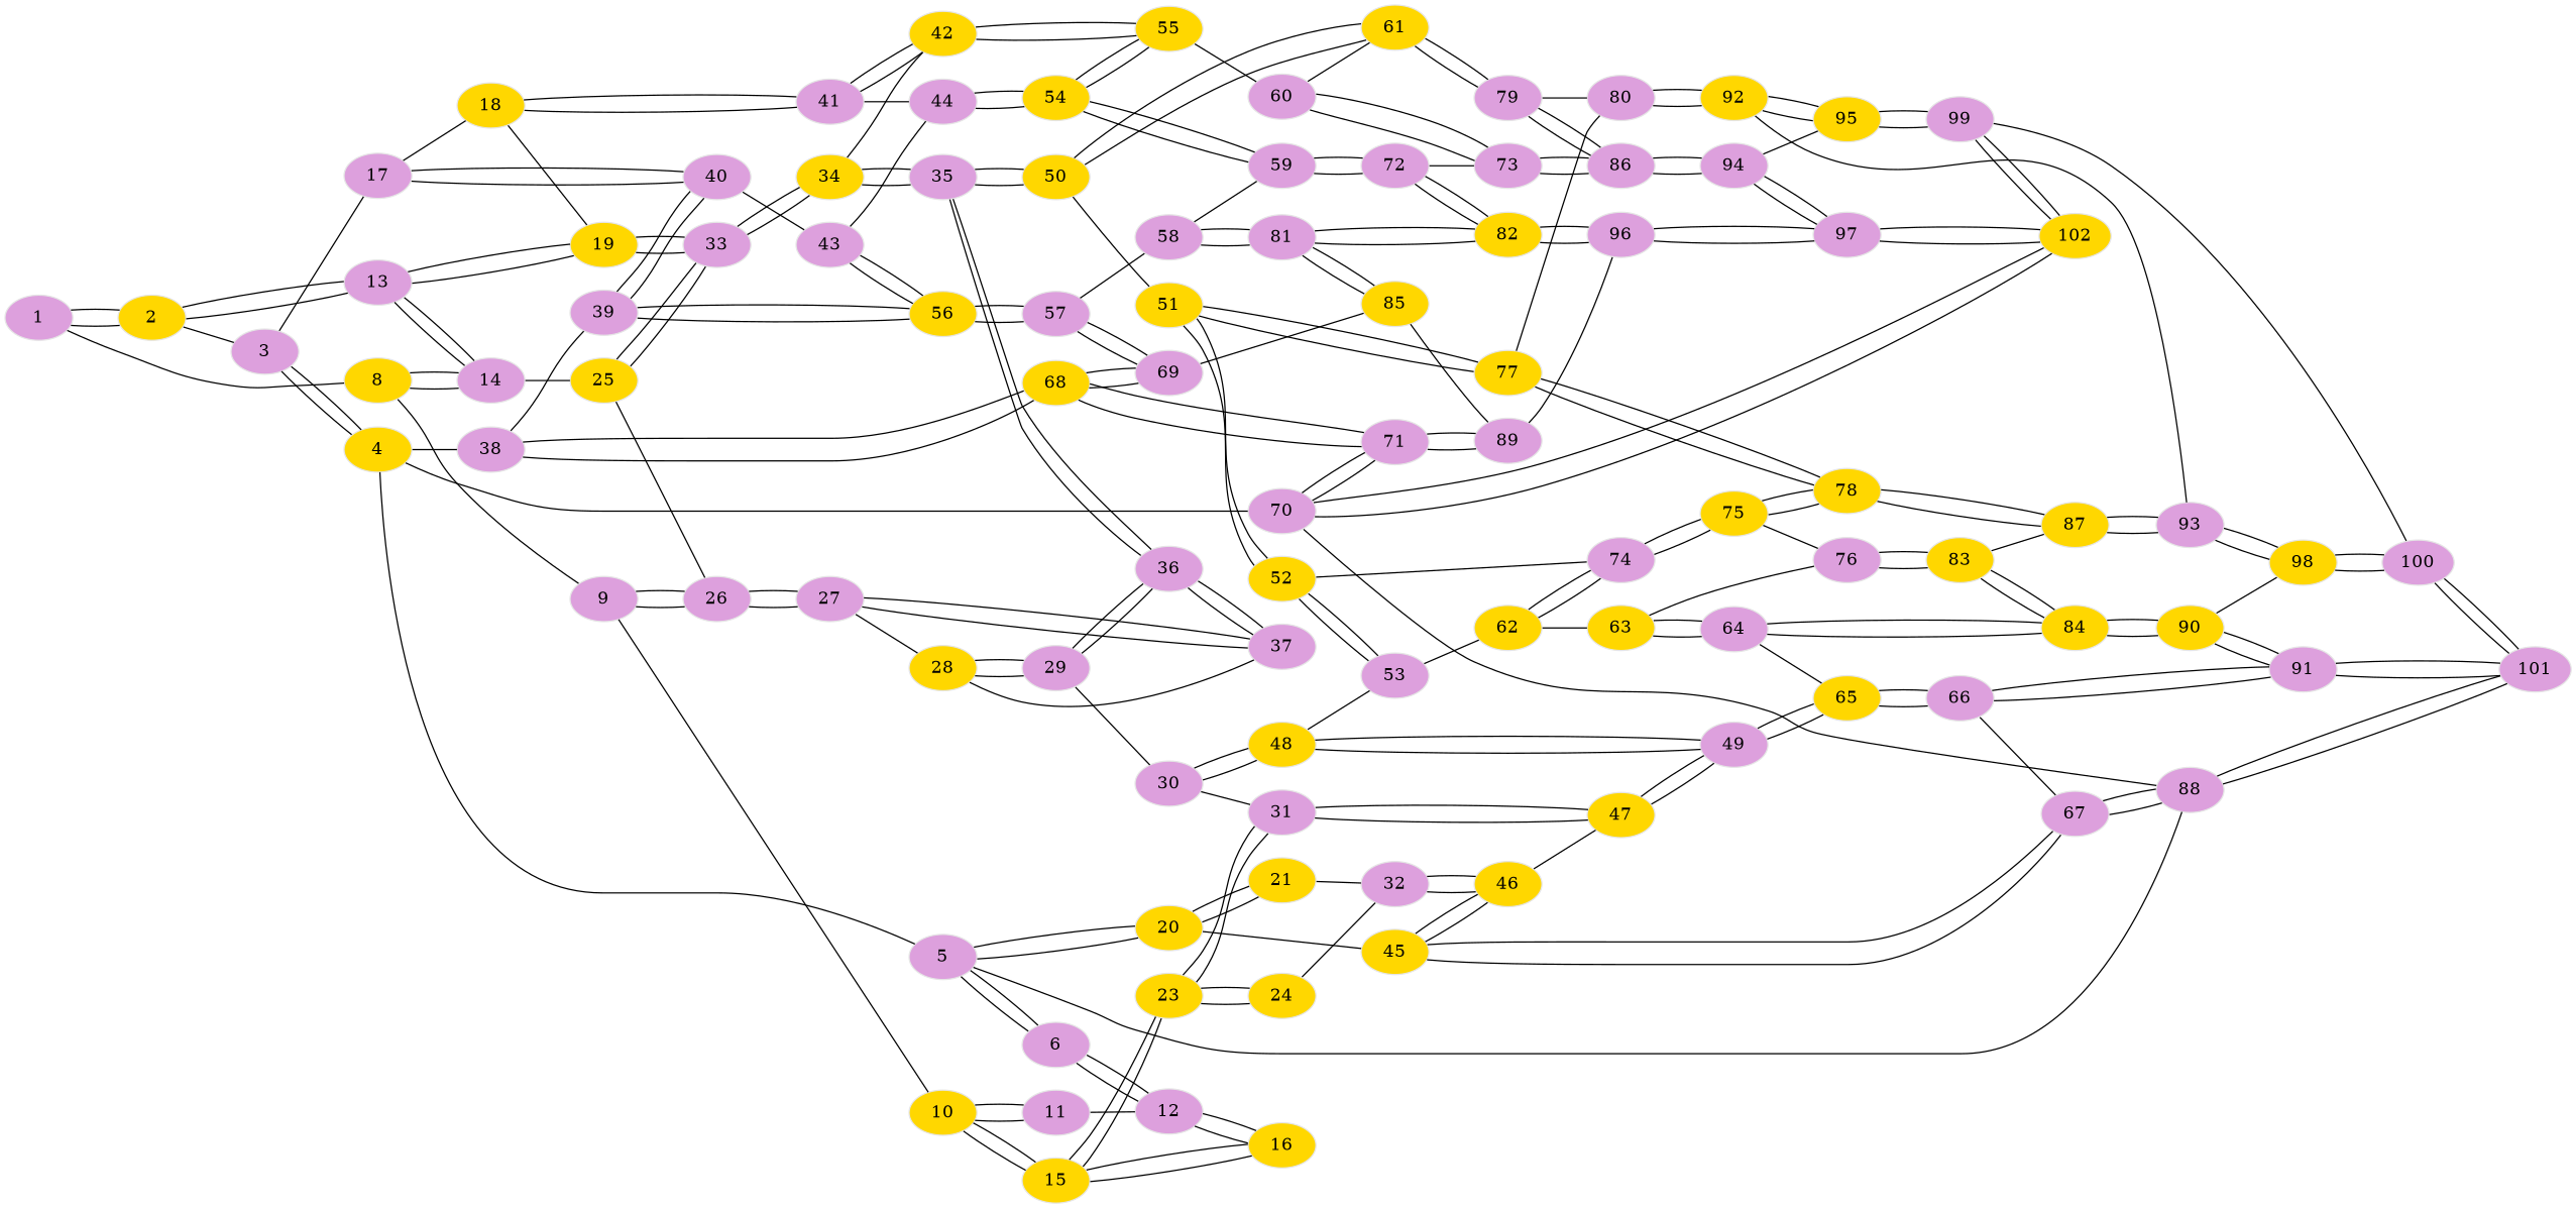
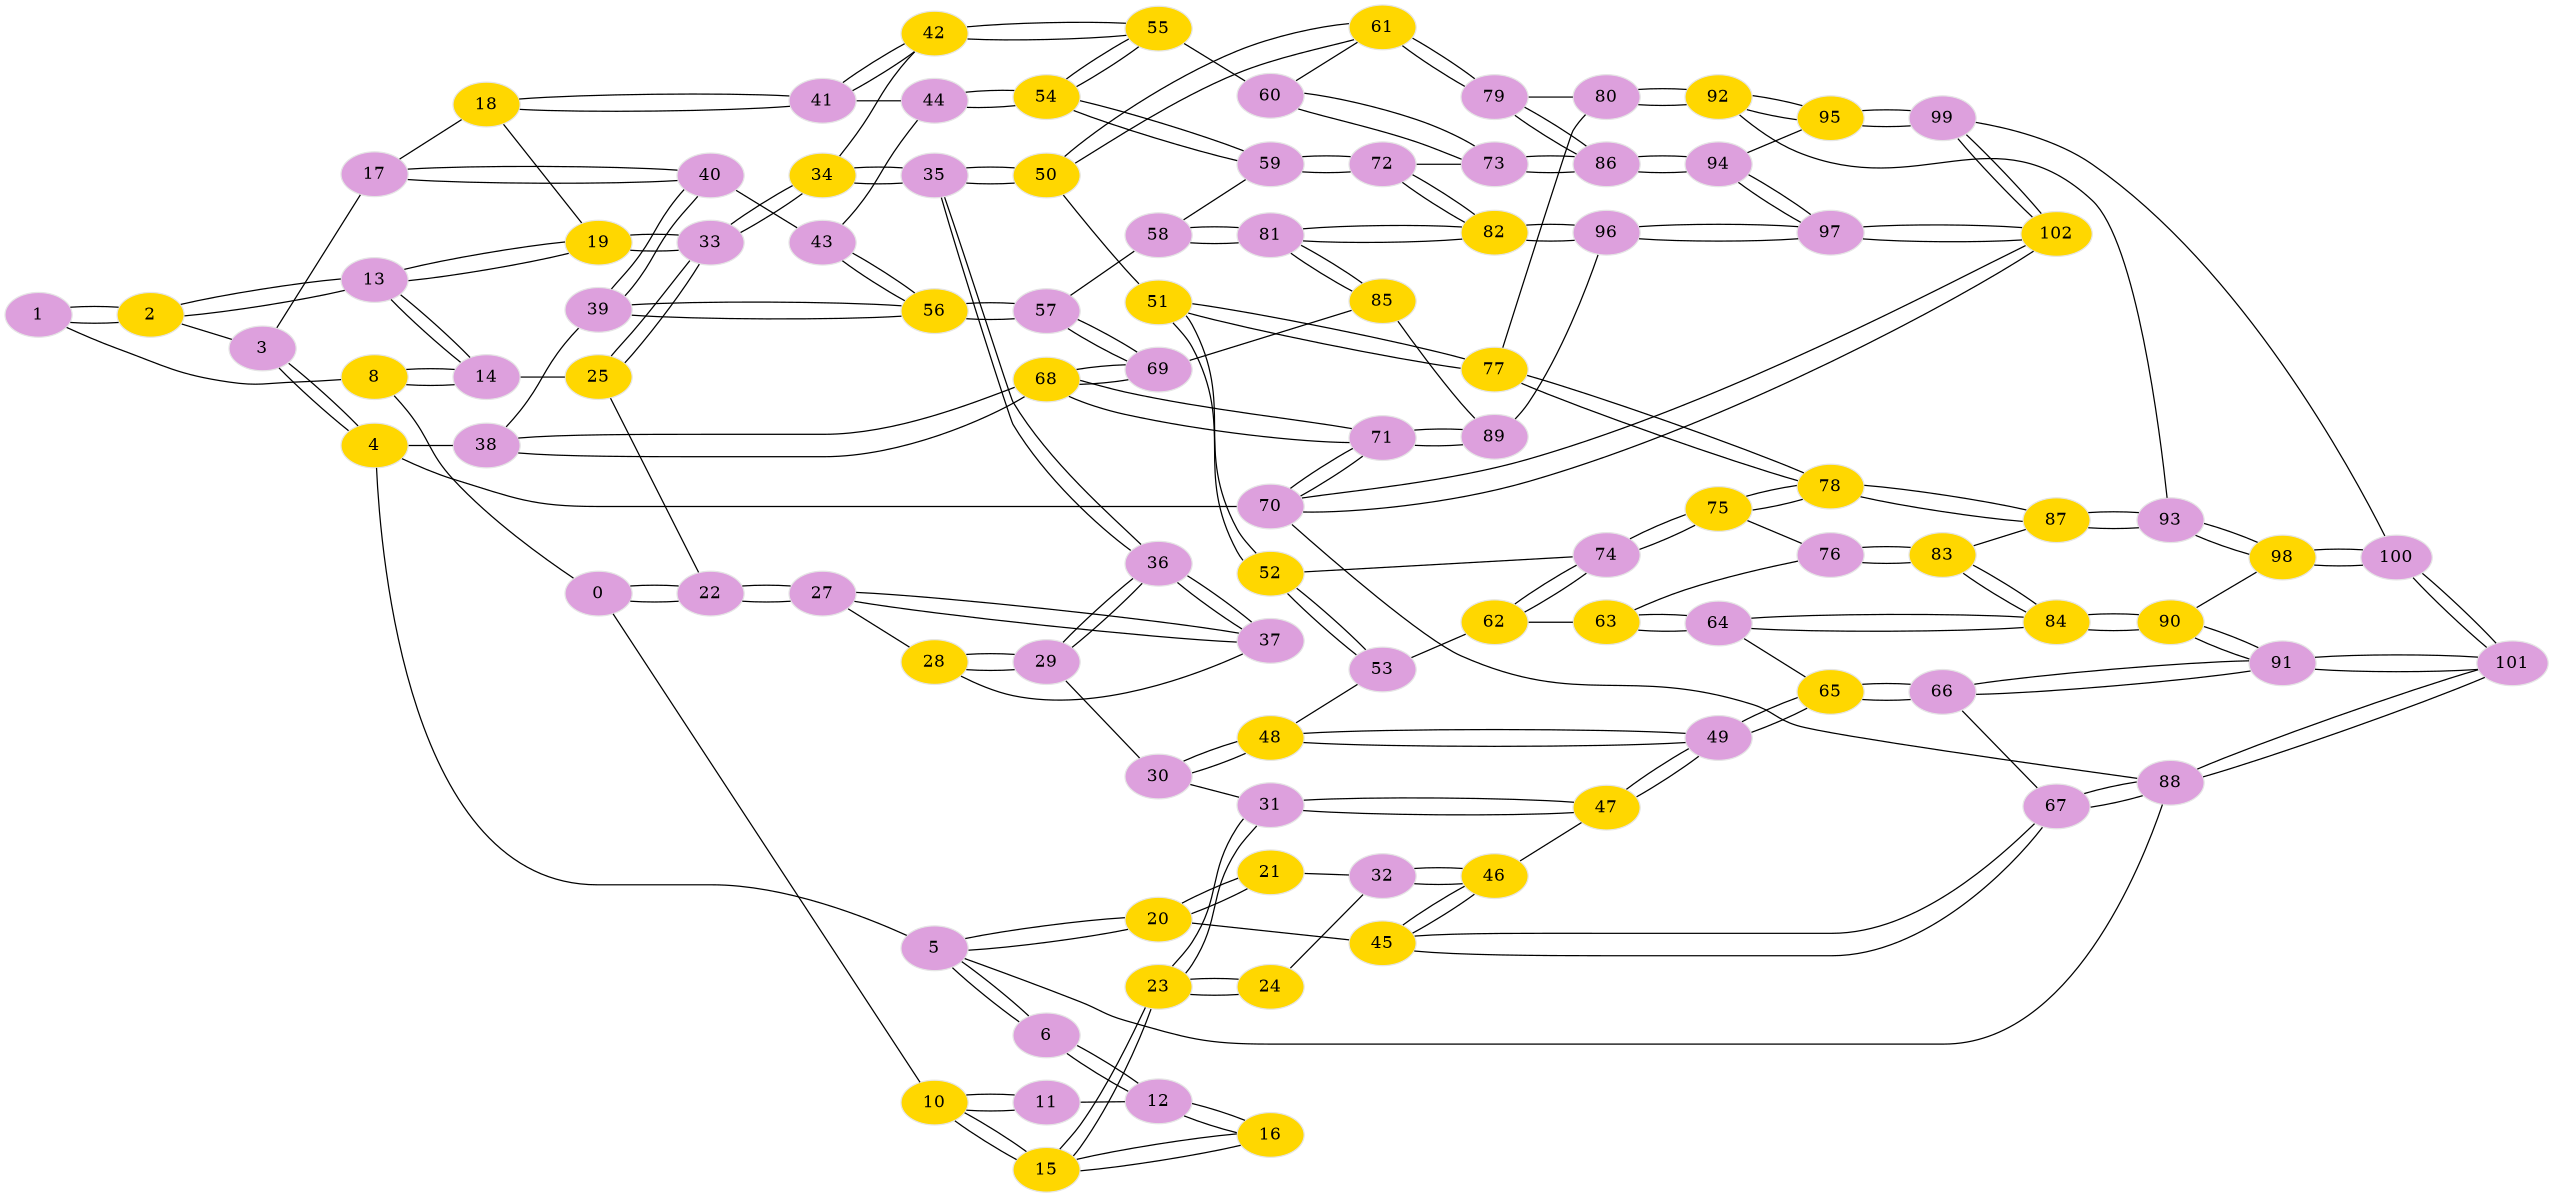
  graph {
    rankdir=LR
    node [color=gray90 fillcolor=plum style=filled]
    2 [fillcolor=gold]
    1
    8 [fillcolor=gold]
    3
    13
-   9
+   9 [label=0]
    14
    4 [fillcolor=gold]
    17
    19 [fillcolor=gold]
    5
    38
    70
    18 [fillcolor=gold]
    40
    6
    20 [fillcolor=gold]
    88
    39
    68 [fillcolor=gold]
    71
    102 [fillcolor=gold]
    12
    21 [fillcolor=gold]
    45 [fillcolor=gold]
    101
    16 [fillcolor=gold]
    11
    10 [fillcolor=gold]
-   26
+   26 [label=22]
    25 [fillcolor=gold]
    15 [fillcolor=gold]
    27
    23 [fillcolor=gold]
    33
    24 [fillcolor=gold]
    31
    41
    43
    42 [fillcolor=gold]
    44
    34 [fillcolor=gold]
    32
    46 [fillcolor=gold]
    67
    47 [fillcolor=gold]
    28 [fillcolor=gold]
    37
    29
    30
    36
    48 [fillcolor=gold]
    49
    53
    35
    50 [fillcolor=gold]
    55 [fillcolor=gold]
    51 [fillcolor=gold]
    61 [fillcolor=gold]
    56 [fillcolor=gold]
    69
    57
    54 [fillcolor=gold]
    60
    59
    65 [fillcolor=gold]
    62 [fillcolor=gold]
    66
    52 [fillcolor=gold]
    77 [fillcolor=gold]
    79
    74
    78 [fillcolor=gold]
    80
    75 [fillcolor=gold]
    63 [fillcolor=gold]
    72
    73
    58
    81
    85 [fillcolor=gold]
    82 [fillcolor=gold]
    86
    64
    76
    84 [fillcolor=gold]
    83 [fillcolor=gold]
    90 [fillcolor=gold]
    91
    89
    96
    94
    87 [fillcolor=gold]
    92 [fillcolor=gold]
    93
    95 [fillcolor=gold]
    97
    98 [fillcolor=gold]
    100
    99
    2 -- 3
    2 -- 13
    2 -- 13
    1 -- 2
    1 -- 2
    1 -- 8
    8 -- 9
    8 -- 14
    8 -- 14
    3 -- 4
    3 -- 4
    3 -- 17
    13 -- 14
    13 -- 14
    13 -- 19
    13 -- 19
    9 -- 10
    9 -- 26
    9 -- 26
    14 -- 25
    4 -- 5
    4 -- 38
    4 -- 70
    17 -- 18
    17 -- 40
    17 -- 40
    19 -- 33
    19 -- 33
    5 -- 6
    5 -- 6
    5 -- 20
    5 -- 20
    5 -- 88
    38 -- 39
    38 -- 68
    38 -- 68
    70 -- 88
    70 -- 71
    70 -- 71
    70 -- 102
    70 -- 102
    18 -- 19
    18 -- 41
    18 -- 41
    40 -- 43
    6 -- 12
    6 -- 12
    20 -- 21
    20 -- 21
    20 -- 45
    88 -- 101
    88 -- 101
    39 -- 40
    39 -- 40
    39 -- 56
    39 -- 56
    68 -- 71
    68 -- 71
    68 -- 69
    68 -- 69
    71 -- 89
    71 -- 89
    12 -- 16
    12 -- 16
    21 -- 32
    45 -- 46
    45 -- 46
    45 -- 67
    45 -- 67
    11 -- 12
    10 -- 11
    10 -- 11
    10 -- 15
    10 -- 15
    26 -- 27
    26 -- 27
    25 -- 26
    25 -- 33
    25 -- 33
    15 -- 16
    15 -- 16
    15 -- 23
    15 -- 23
    27 -- 28
    27 -- 37
    27 -- 37
    23 -- 24
    23 -- 24
    23 -- 31
    23 -- 31
    33 -- 34
    33 -- 34
    24 -- 32
    31 -- 47
    31 -- 47
    41 -- 42
    41 -- 42
    41 -- 44
    43 -- 44
    43 -- 56
    43 -- 56
    42 -- 55
    42 -- 55
    44 -- 54
    44 -- 54
    34 -- 42
    34 -- 35
    34 -- 35
    32 -- 46
    32 -- 46
    46 -- 47
    67 -- 88
    67 -- 88
    47 -- 49
    47 -- 49
    28 -- 37
    28 -- 29
    28 -- 29
    29 -- 30
    29 -- 36
    29 -- 36
    30 -- 31
    30 -- 48
    30 -- 48
    36 -- 37
    36 -- 37
    48 -- 49
    48 -- 49
    48 -- 53
    49 -- 65
    49 -- 65
    53 -- 62
    35 -- 36
    35 -- 36
    35 -- 50
    35 -- 50
    50 -- 51
    50 -- 61
    50 -- 61
    55 -- 60
    51 -- 52
    51 -- 52
    51 -- 77
    51 -- 77
    61 -- 79
    61 -- 79
    56 -- 57
    56 -- 57
    69 -- 85
    57 -- 69
    57 -- 69
    57 -- 58
    54 -- 55
    54 -- 55
    54 -- 59
    54 -- 59
    60 -- 61
    60 -- 73
    60 -- 73
    59 -- 72
    59 -- 72
    65 -- 66
    65 -- 66
    62 -- 74
    62 -- 74
    62 -- 63
    66 -- 67
    66 -- 91
    66 -- 91
    52 -- 53
    52 -- 53
    52 -- 74
    77 -- 78
    77 -- 78
    77 -- 80
    79 -- 80
    79 -- 86
    79 -- 86
    74 -- 75
    74 -- 75
    78 -- 87
    78 -- 87
    80 -- 92
    80 -- 92
    75 -- 78
    75 -- 78
    75 -- 76
    63 -- 64
    63 -- 64
    63 -- 76
    72 -- 73
    72 -- 82
    72 -- 82
    73 -- 86
    73 -- 86
    58 -- 59
    58 -- 81
    58 -- 81
    81 -- 85
    81 -- 85
    81 -- 82
    81 -- 82
    85 -- 89
    82 -- 96
    82 -- 96
    86 -- 94
    86 -- 94
    64 -- 65
    64 -- 84
    64 -- 84
    76 -- 83
    76 -- 83
    84 -- 90
    84 -- 90
    83 -- 84
    83 -- 84
    83 -- 87
    90 -- 91
    90 -- 91
    90 -- 98
    91 -- 101
    91 -- 101
    89 -- 96
    96 -- 97
    96 -- 97
    94 -- 95
    94 -- 97
    94 -- 97
    87 -- 93
    87 -- 93
    92 -- 93
    92 -- 95
    92 -- 95
    93 -- 98
    93 -- 98
    95 -- 99
    95 -- 99
    97 -- 102
    97 -- 102
    98 -- 100
    98 -- 100
    100 -- 101
    100 -- 101
    99 -- 102
    99 -- 102
    99 -- 100
  }
